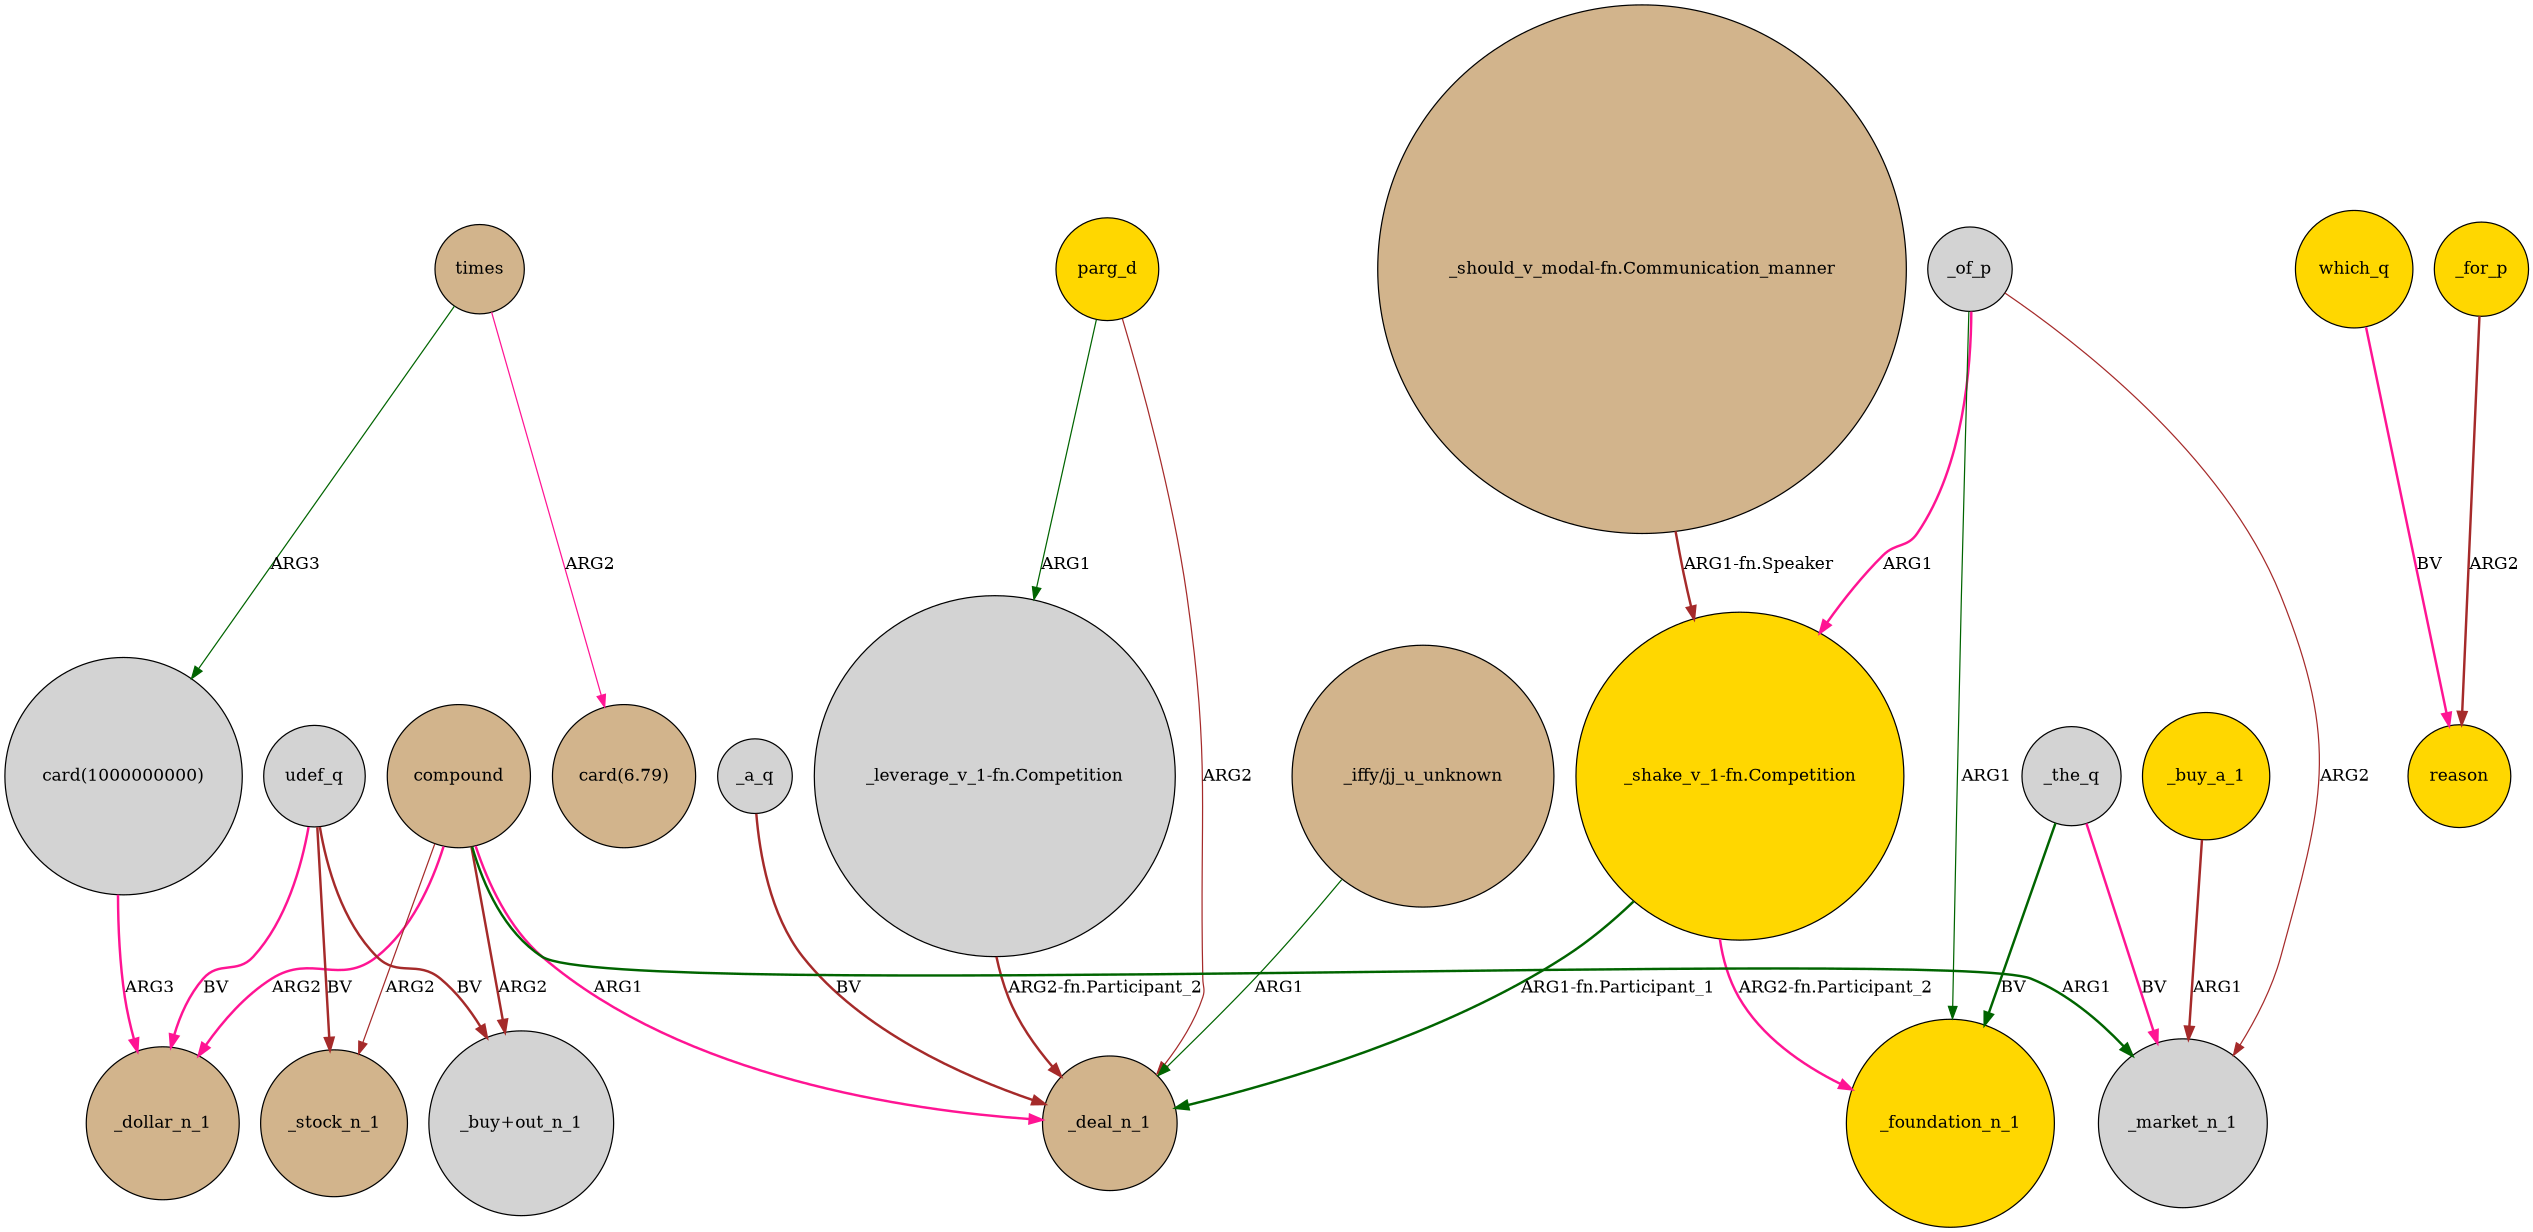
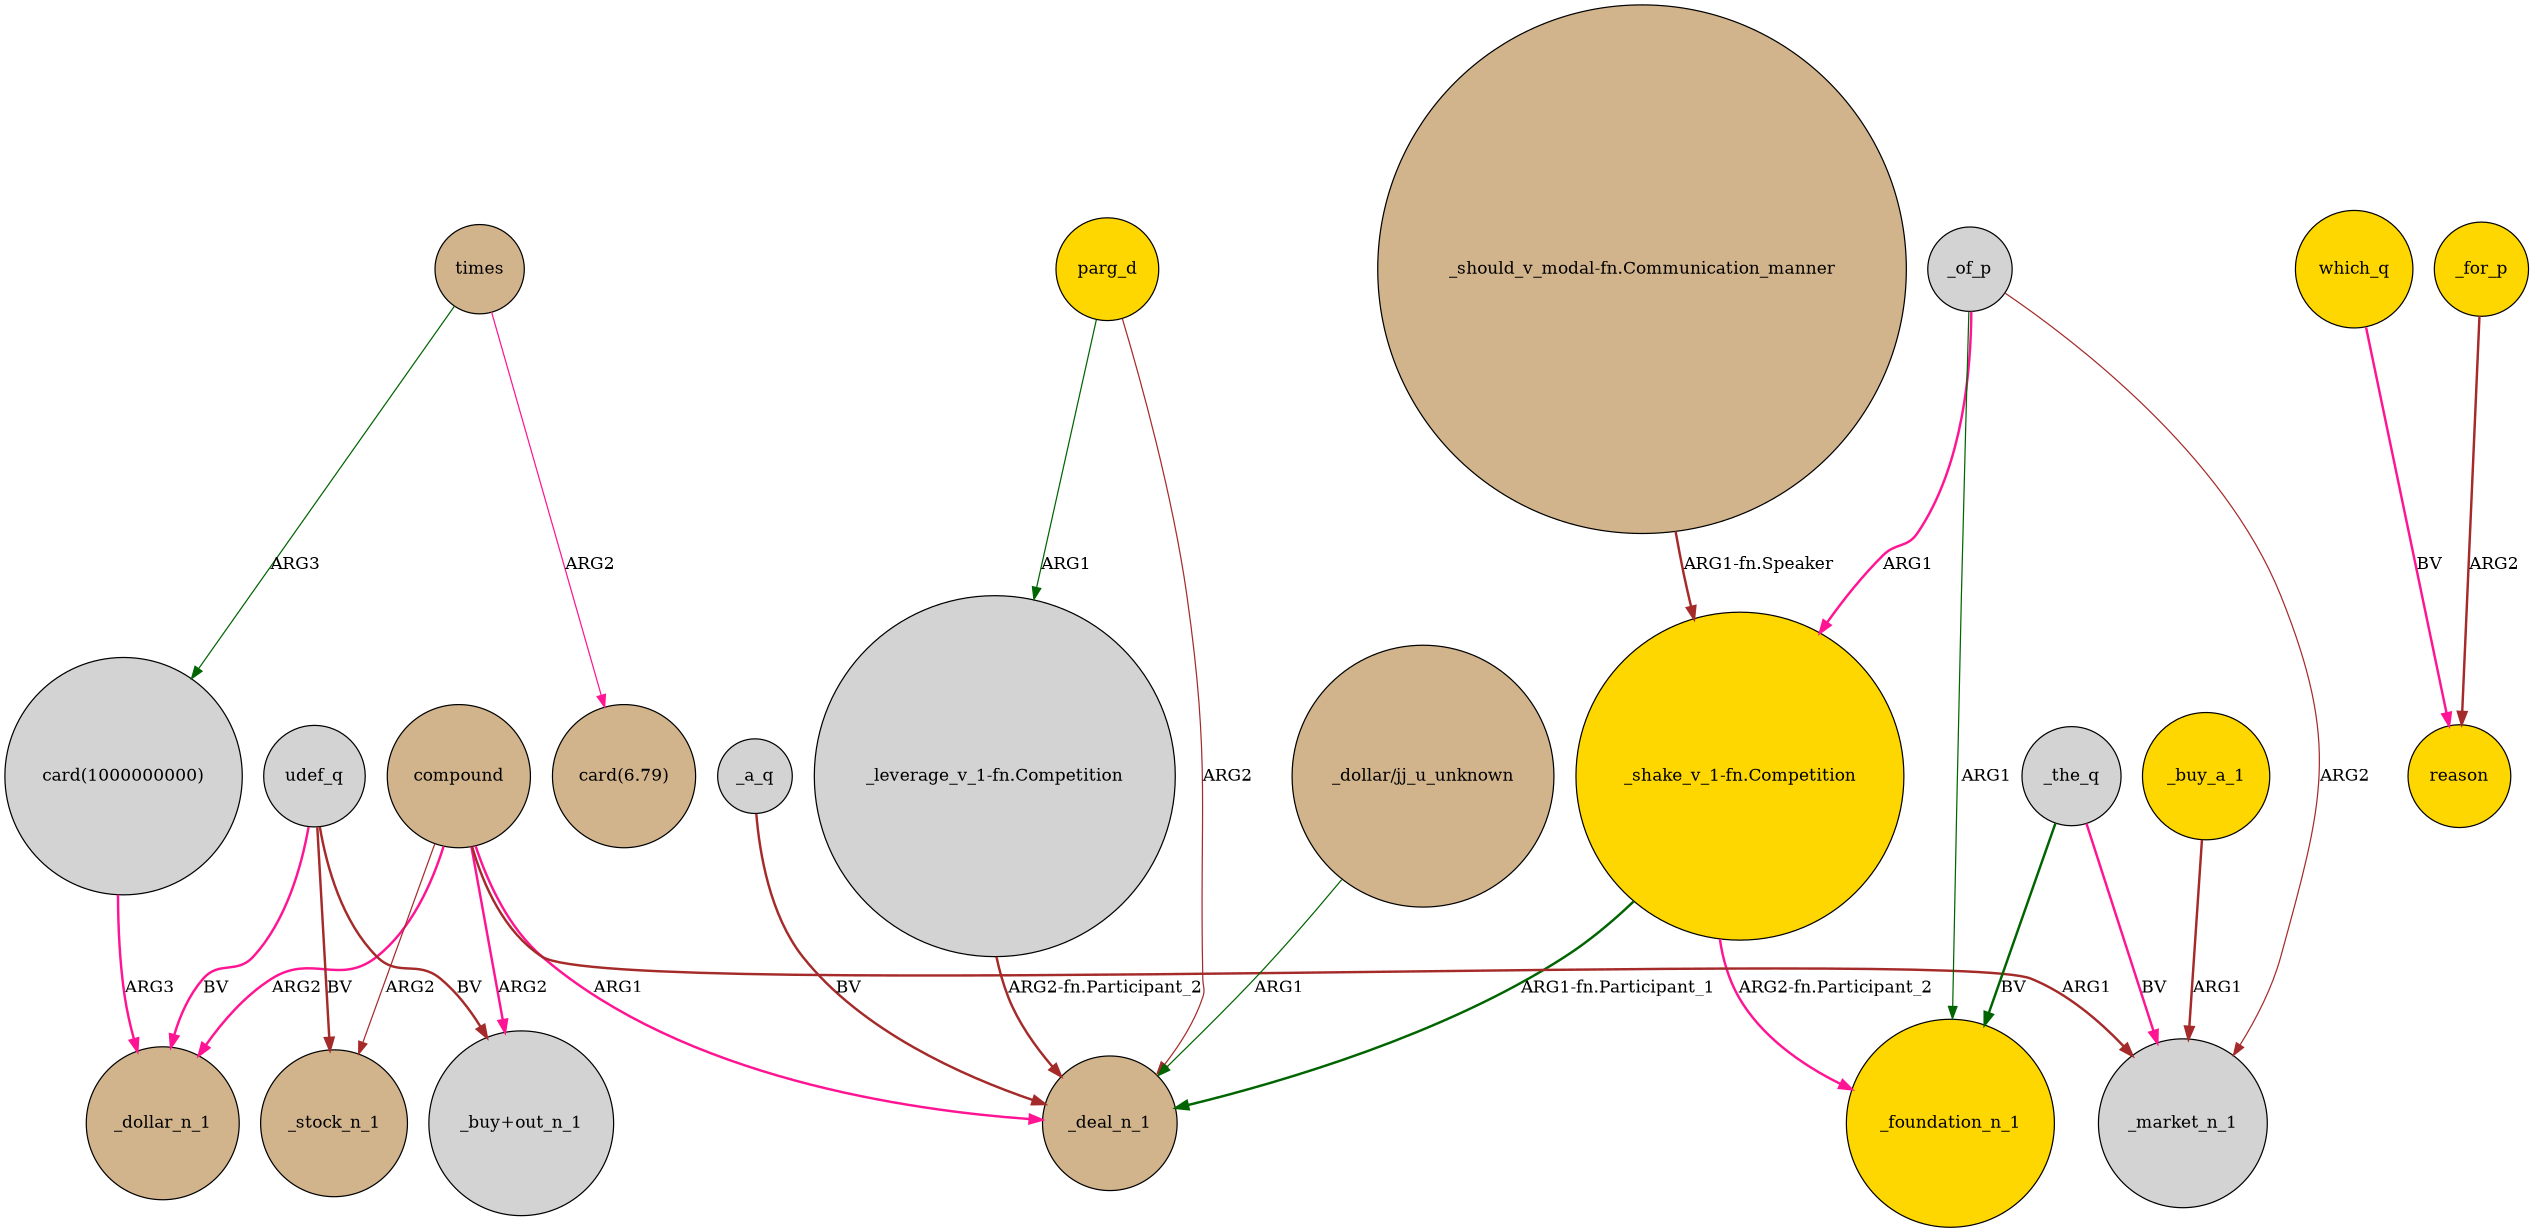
  digraph {
    node [fillcolor=tan shape=circle style=filled]
    edge [color=brown style=bold]
    _dollar_n_1
    "card(1000000000)" [fillcolor=lightgrey]
    _deal_n_1
    _a_q [fillcolor=lightgrey]
    times
    "card(6.79)"
    which_q [fillcolor=gold]
    reason [fillcolor=gold]
    "_shake_v_1-fn.Competition" [fillcolor=gold]
    _foundation_n_1 [fillcolor=gold]
    parg_d [fillcolor=gold]
    "_leverage_v_1-fn.Competition" [fillcolor=lightgrey]
    compound
    "_buy+out_n_1" [fillcolor=lightgrey]
    _market_n_1 [fillcolor=lightgrey]
    _stock_n_1
    _for_p [fillcolor=gold]
    _of_p [fillcolor=lightgrey]
    udef_q [fillcolor=lightgrey]
    _the_q [fillcolor=lightgrey]
    n21 [fillcolor=gold label=_buy_a_1]
    "_should_v_modal-fn.Communication_manner"
-   "_iffy/jj_u_unknown"
+   "_iffy/jj_u_unknown" [label="_dollar/jj_u_unknown"]
    "card(1000000000)" -> _dollar_n_1 [color=deeppink label=ARG3]
    _a_q -> _deal_n_1 [label=BV]
    times -> "card(1000000000)" [color=darkgreen label=ARG3 style=solid]
    times -> "card(6.79)" [color=deeppink label=ARG2 style=solid]
    which_q -> reason [color=deeppink label=BV]
    "_shake_v_1-fn.Competition" -> _deal_n_1 [color=darkgreen label="ARG1-fn.Participant_1"]
    "_shake_v_1-fn.Competition" -> _foundation_n_1 [color=deeppink label="ARG2-fn.Participant_2"]
    parg_d -> _deal_n_1 [label=ARG2 style=solid]
    parg_d -> "_leverage_v_1-fn.Competition" [color=darkgreen label=ARG1 style=solid]
    "_leverage_v_1-fn.Competition" -> _deal_n_1 [label="ARG2-fn.Participant_2"]
    compound -> _dollar_n_1 [color=deeppink label=ARG2]
    compound -> _deal_n_1 [color=deeppink label=ARG1]
-   compound -> "_buy+out_n_1" [label=ARG2]
-   compound -> _market_n_1 [color=darkgreen label=ARG1]
+   compound -> "_buy+out_n_1" [color=deeppink label=ARG2]
+   compound -> _market_n_1 [label=ARG1]
    compound -> _stock_n_1 [label=ARG2 style=solid]
    _for_p -> reason [label=ARG2]
    _of_p -> "_shake_v_1-fn.Competition" [color=deeppink label=ARG1]
    _of_p -> _foundation_n_1 [color=darkgreen label=ARG1 style=solid]
    _of_p -> _market_n_1 [label=ARG2 style=solid]
    udef_q -> _dollar_n_1 [color=deeppink label=BV]
    udef_q -> "_buy+out_n_1" [label=BV]
    udef_q -> _stock_n_1 [label=BV]
    _the_q -> _foundation_n_1 [color=darkgreen label=BV]
    _the_q -> _market_n_1 [color=deeppink label=BV]
    n21 -> _market_n_1 [label=ARG1]
    "_should_v_modal-fn.Communication_manner" -> "_shake_v_1-fn.Competition" [label="ARG1-fn.Speaker"]
    "_iffy/jj_u_unknown" -> _deal_n_1 [color=darkgreen label=ARG1 style=solid]
  }
